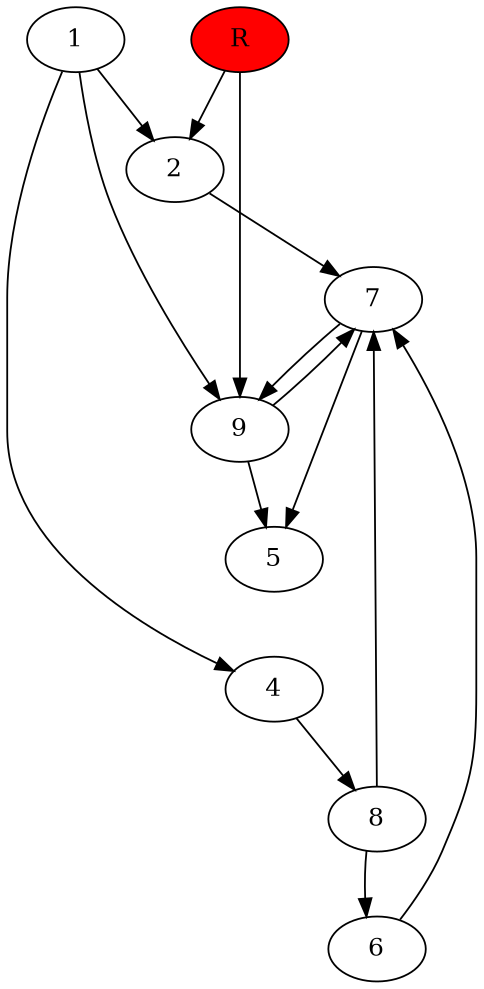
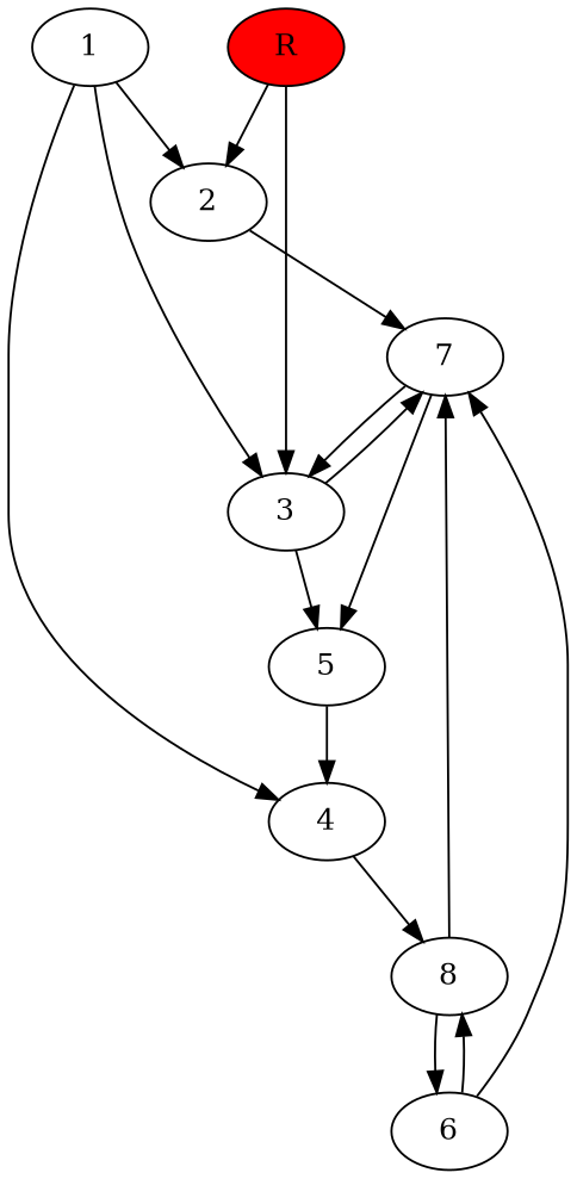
  digraph {
    1
    2
-   3 [label=9]
+   3
    4
    7
    5
    8
    6
    R [fillcolor="#ff0000" style=filled]
    1 -> 2
    1 -> 3
    1 -> 4
    2 -> 7
    3 -> 7
    3 -> 5
    4 -> 8
    7 -> 3
    7 -> 5
+   5 -> 4
    8 -> 7
    8 -> 6
    6 -> 7
+   6 -> 8
    R -> 2
    R -> 3
  }
